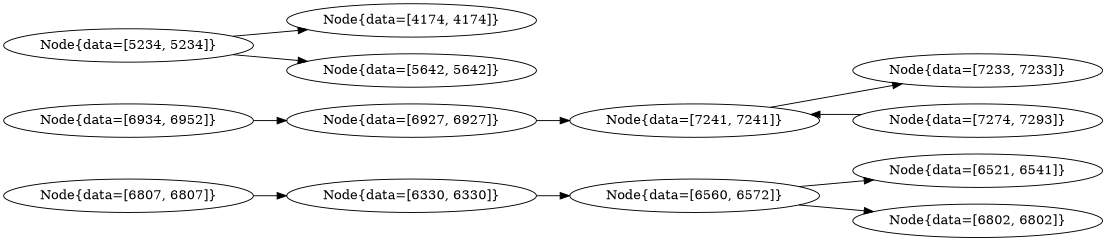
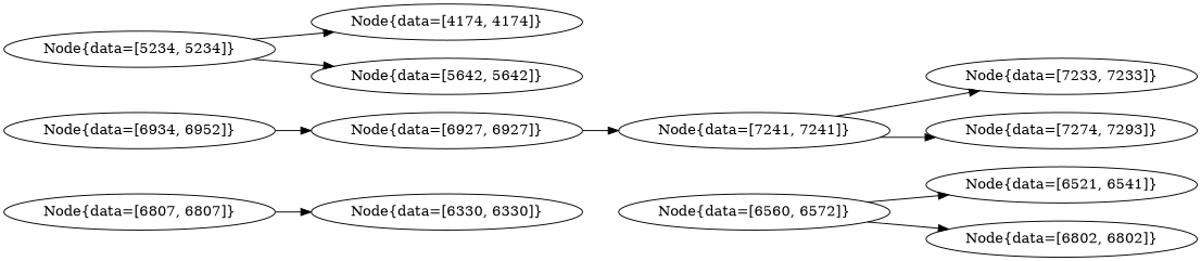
  digraph {
    rankdir=LR
    n1 [label="Node{data=[6807, 6807]}"]
    n2 [label="Node{data=[6330, 6330]}"]
    n3 [label="Node{data=[6560, 6572]}"]
    n4 [label="Node{data=[6934, 6952]}"]
    n5 [label="Node{data=[6927, 6927]}"]
    n6 [label="Node{data=[5234, 5234]}"]
    n7 [label="Node{data=[4174, 4174]}"]
    n8 [label="Node{data=[5642, 5642]}"]
    n9 [label="Node{data=[6521, 6541]}"]
    n10 [label="Node{data=[6802, 6802]}"]
    n11 [label="Node{data=[7241, 7241]}"]
    n12 [label="Node{data=[7233, 7233]}"]
    n13 [label="Node{data=[7274, 7293]}"]
    n1 -> n2
-   n2 -> n3
    n3 -> n9
    n3 -> n10
    n4 -> n5
    n5 -> n11
    n6 -> n7
    n6 -> n8
    n11 -> n12
-   n13 -> n11
+   n11 -> n13
  }
